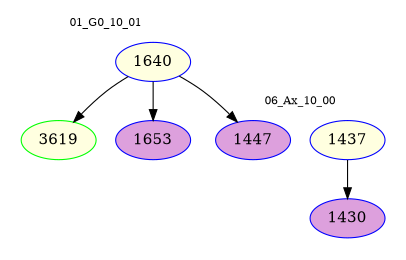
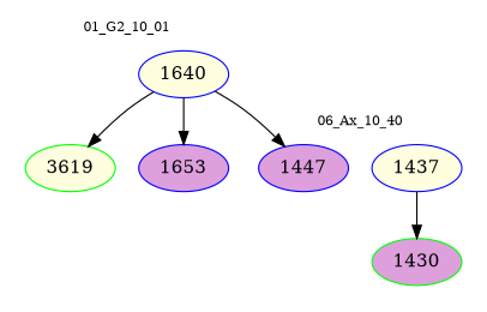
  digraph {
    node [color=blue fillcolor=lightyellow style=filled]
    edge [color=black]
    n1 [label=1437]
-   n2 [fillcolor=plum label=1430]
+   n2 [color=green fillcolor=plum label=1430]
    n3 [fillcolor=plum label=1447]
    n4 [label=1640]
    n5 [color=green label=3619]
    n6 [fillcolor=plum label=1653]
    subgraph cluster_1 {
      color=white
      fontsize=10
-     label="06_Ax_10_00"
+     label="06_Ax_10_40"
      n1
      n2
      n3
    }
    subgraph cluster_2 {
      color=white
      fontsize=10
-     label="01_G0_10_01"
+     label="01_G2_10_01"
      n4
      n5
      n6
    }
    n1 -> n2
    n4 -> n3
    n4 -> n5
    n4 -> n6
  }
